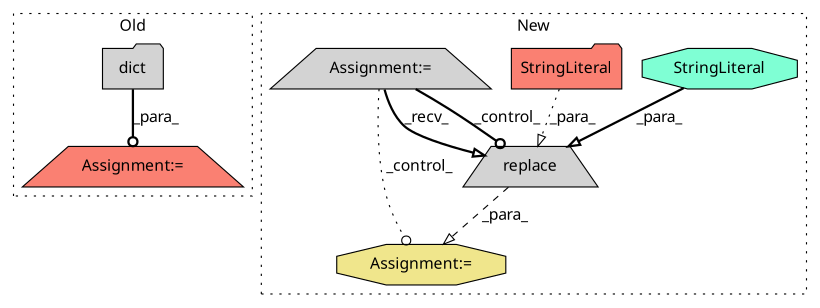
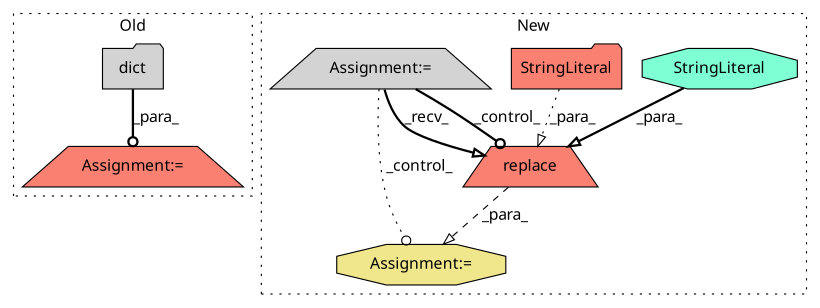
  digraph {
    fontname="Noto Sans"
    node [a=7 l=1 shape=trapezium style=filled fillcolor=salmon fontname="Noto Sans"]
    edge [style=bold arrowhead=onormal fontname="Noto Sans"]
    n1 [a=32 l="27,-12" label=dict s="2907,3065" shape=folder fillcolor=lightgrey]
    n2 [label="Assignment:=" s=2906]
-   n3 [a=32 l="8,1" label=replace s="2095,2114" fillcolor=lightgrey]
+   n3 [a=32 l="8,1" label=replace s="2095,2114"]
    n4 [a=45 l=3 label=StringLiteral s=2103 shape=octagon fillcolor=aquamarine]
    n5 [a=45 l=7 label=StringLiteral s=2107 shape=folder]
    n6 [label="Assignment:=" s=2084 shape=octagon fillcolor=khaki]
    n7 [label="Assignment:=" s=875 fillcolor=lightgrey]
    subgraph cluster_1 {
      label=Old
      style=dotted
      n1
      n2
    }
    subgraph cluster_2 {
      label=New
      style=dotted
      n3
      n4
      n5
      n6
      n7
    }
    n1 -> n2 [label=_para_ arrowhead=odot]
    n3 -> n6 [label=_para_ style=dashed]
    n4 -> n3 [label=_para_]
    n5 -> n3 [label=_para_ style=dotted]
    n7 -> n3 [label=_recv_]
    n7 -> n3 [label=_control_ arrowhead=odot]
    n7 -> n6 [label=_control_ style=dotted arrowhead=odot]
  }
